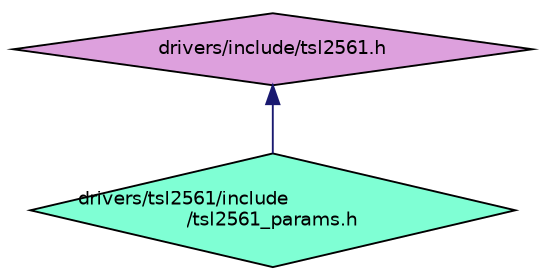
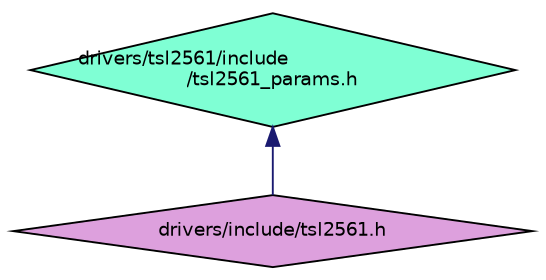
  digraph {
    node [color=black fontname=Helvetica fontsize=10 shape=diamond style=filled]
    n1 [fillcolor=plum fontcolor=black height=0.2 label="drivers/include/tsl2561.h" width=0.4]
    n2 [fillcolor=aquamarine height=0.2 label="drivers/tsl2561/include\l/tsl2561_params.h" width=0.4]
-   n1 -> n2 [color=midnightblue dir=back fontname=Helvetica fontsize=10 labelfontname=Helvetica labelfontsize=10 style=solid]
+   n2 -> n1 [color=midnightblue dir=back fontname=Helvetica fontsize=10 labelfontname=Helvetica labelfontsize=10 style=solid]
  }
